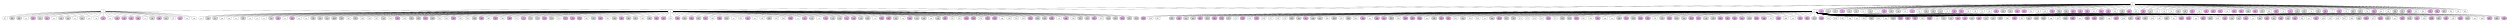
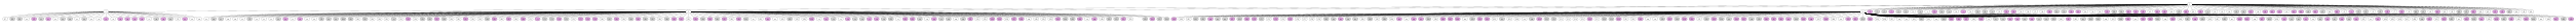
  graph {
    fontname=Inter
    node [fillcolor=white fontname=Inter style=filled]
    edge [fontname=Inter]
    0
    1
    2
    3
    4 [fillcolor=plum]
    5 [fillcolor=lightgrey]
    6 [fillcolor=lightgrey]
    7 [fillcolor=plum]
    8 [fillcolor=lightgrey]
    9 [fillcolor=lightgrey]
    10
    11 [fillcolor=lightgrey]
    12
    13 [fillcolor=plum]
    14 [fillcolor=lightgrey]
    15 [fillcolor=lightgrey]
    16
    17 [fillcolor=plum]
    18
    19 [fillcolor=lightgrey]
    20 [fillcolor=lightgrey]
    21 [fillcolor=lightgrey]
    22
    23 [fillcolor=plum]
    24 [fillcolor=plum]
    25
    26
    27
    28
    29 [fillcolor=plum]
    30 [fillcolor=lightgrey]
    31 [fillcolor=lightgrey]
    32 [fillcolor=plum]
    33 [fillcolor=plum]
    34
    35
    36
    37 [fillcolor=plum]
    38 [fillcolor=lightgrey]
    39 [fillcolor=lightgrey]
    40 [fillcolor=plum]
    41 [fillcolor=plum]
    42 [fillcolor=plum]
    43
    44 [fillcolor=plum]
    45 [fillcolor=plum]
    46
    47 [fillcolor=lightgrey]
    48 [fillcolor=plum]
    49
    50 [fillcolor=plum]
    51 [fillcolor=lightgrey]
    52
    53
    54
    55 [fillcolor=lightgrey]
    56 [fillcolor=lightgrey]
    57 [fillcolor=plum]
    58
    59 [fillcolor=plum]
    60 [fillcolor=plum]
    61 [fillcolor=plum]
    62
    63 [fillcolor=plum]
    64 [fillcolor=plum]
    65 [fillcolor=lightgrey]
    66 [fillcolor=plum]
    67 [fillcolor=lightgrey]
    68
    69 [fillcolor=plum]
    70
    71 [fillcolor=plum]
    72 [fillcolor=lightgrey]
    73 [fillcolor=lightgrey]
    74
    75 [fillcolor=lightgrey]
    76 [fillcolor=plum]
    77
    78 [fillcolor=plum]
    79
    80 [fillcolor=lightgrey]
    81 [fillcolor=lightgrey]
    82
    83 [fillcolor=plum]
    84
    85
    86 [fillcolor=lightgrey]
    87 [fillcolor=lightgrey]
    88 [fillcolor=plum]
    89
    90
    91 [fillcolor=plum]
    92 [fillcolor=plum]
    93 [fillcolor=lightgrey]
    94
    95
    96
    97
    98 [fillcolor=lightgrey]
    99 [fillcolor=lightgrey]
    100
    101 [fillcolor=plum]
    102 [fillcolor=lightgrey]
    103 [fillcolor=plum]
    104
    105 [fillcolor=lightgrey]
    106 [fillcolor=lightgrey]
    107
    108 [fillcolor=lightgrey]
    109
    110
    111 [fillcolor=plum]
    112
    113 [fillcolor=plum]
    114 [fillcolor=plum]
    115 [fillcolor=plum]
    116 [fillcolor=plum]
    117
    118 [fillcolor=lightgrey]
    119 [fillcolor=plum]
    120 [fillcolor=lightgrey]
    121
    122 [fillcolor=plum]
    123
    124
    125
    126 [fillcolor=lightgrey]
    127 [fillcolor=lightgrey]
    128
    129
    130
    131 [fillcolor=lightgrey]
    132
    133
    134
    135 [fillcolor=lightgrey]
    136 [fillcolor=plum]
    137
    138 [fillcolor=plum]
    139
    140
    141 [fillcolor=lightgrey]
    142 [fillcolor=lightgrey]
    143 [fillcolor=lightgrey]
    n145 [fillcolor=lightgrey label=944]
    145 [fillcolor=lightgrey]
    146
    147 [fillcolor=lightgrey]
    148
    149
    150
    151 [fillcolor=lightgrey]
    152
    153 [fillcolor=plum]
    154
    155 [fillcolor=lightgrey]
    156 [fillcolor=lightgrey]
    157 [fillcolor=plum]
    158 [fillcolor=lightgrey]
    159
    160
    161 [fillcolor=plum]
    162
    163
    164 [fillcolor=lightgrey]
    165 [fillcolor=plum]
    166
    167 [fillcolor=plum]
    168
    169 [fillcolor=plum]
    170
    171 [fillcolor=plum]
    172 [fillcolor=lightgrey]
    173 [fillcolor=lightgrey]
    174 [fillcolor=plum]
    175 [fillcolor=lightgrey]
    176
    177 [fillcolor=plum]
    178 [fillcolor=plum]
    179 [fillcolor=plum]
    180
    181 [fillcolor=lightgrey]
    182 [fillcolor=plum]
    183
    184 [fillcolor=lightgrey]
    185 [fillcolor=plum]
    186 [fillcolor=lightgrey]
    187 [fillcolor=lightgrey]
    188
    189 [fillcolor=lightgrey]
    190 [fillcolor=plum]
    191 [fillcolor=plum]
    192
    193 [fillcolor=plum]
    194 [fillcolor=lightgrey]
    195 [fillcolor=plum]
    196 [fillcolor=lightgrey]
    197 [fillcolor=plum]
    198
    199 [fillcolor=plum]
    200 [fillcolor=lightgrey]
    201
    202
    203 [fillcolor=plum]
    204
    205
    206 [fillcolor=lightgrey]
    207
    208
    209 [fillcolor=plum]
    210
    211 [fillcolor=plum]
    212 [fillcolor=lightgrey]
    213
    214 [fillcolor=plum]
    215 [fillcolor=lightgrey]
    216 [fillcolor=lightgrey]
    217 [fillcolor=plum]
    218 [fillcolor=plum]
    219 [fillcolor=lightgrey]
    220 [fillcolor=lightgrey]
    221
    222 [fillcolor=plum]
    223 [fillcolor=plum]
    224 [fillcolor=lightgrey]
    225
    226 [fillcolor=plum]
    227 [fillcolor=lightgrey]
    228 [fillcolor=lightgrey]
    229
    230 [fillcolor=lightgrey]
    231 [fillcolor=plum]
    232
    233
    234 [fillcolor=plum]
    235 [fillcolor=plum]
    236
    237 [fillcolor=plum]
    238 [fillcolor=plum]
    239
    240
    241
    242
    243 [fillcolor=plum]
    244 [fillcolor=lightgrey]
    245 [fillcolor=lightgrey]
    246 [fillcolor=plum]
    247
    248 [fillcolor=plum]
    249
    250 [fillcolor=lightgrey]
    251 [fillcolor=lightgrey]
    252 [fillcolor=plum]
    253
-   254 [fillcolor=lightgrey]
    255 [fillcolor=lightgrey]
    256 [fillcolor=plum]
    257 [fillcolor=lightgrey]
    258 [fillcolor=lightgrey]
    259 [fillcolor=plum]
    260
    261
+   262 [fillcolor=lightgrey]
    263 [fillcolor=lightgrey]
    264 [fillcolor=plum]
    265 [fillcolor=lightgrey]
    266 [fillcolor=lightgrey]
    267 [fillcolor=plum]
    268 [fillcolor=lightgrey]
    269 [fillcolor=plum]
    270 [fillcolor=plum]
    271 [fillcolor=lightgrey]
    272
    273 [fillcolor=plum]
    274
    275 [fillcolor=plum]
    276
    277
    278
    279
    280 [fillcolor=lightgrey]
    281 [fillcolor=lightgrey]
    282 [fillcolor=plum]
    283 [fillcolor=lightgrey]
    284 [fillcolor=lightgrey]
    285
    286 [fillcolor=lightgrey]
    287
    288 [fillcolor=lightgrey]
    289
    290 [fillcolor=plum]
    291
    292 [fillcolor=plum]
    293 [fillcolor=plum]
    294 [fillcolor=lightgrey]
    295
    296 [fillcolor=plum]
    297 [fillcolor=plum]
    298 [fillcolor=plum]
    299
    300 [fillcolor=lightgrey]
    301 [fillcolor=plum]
    302 [fillcolor=plum]
    303
    304 [fillcolor=lightgrey]
    305
    306
    307
    308 [fillcolor=lightgrey]
    309 [fillcolor=plum]
    310 [fillcolor=lightgrey]
    311 [fillcolor=lightgrey]
    312
    313
    314
    315
    316 [fillcolor=plum]
    317
    318 [fillcolor=lightgrey]
    319 [fillcolor=lightgrey]
    320 [fillcolor=plum]
    321
    322
    323 [fillcolor=plum]
    324
    325
    326 [fillcolor=lightgrey]
    327 [fillcolor=plum]
    328 [fillcolor=lightgrey]
    329 [fillcolor=plum]
    330 [fillcolor=plum]
    331
    332 [fillcolor=lightgrey]
    333 [fillcolor=plum]
    334 [fillcolor=lightgrey]
    335 [fillcolor=lightgrey]
    336 [fillcolor=plum]
    337 [fillcolor=plum]
    338 [fillcolor=lightgrey]
    339 [fillcolor=lightgrey]
    340 [fillcolor=plum]
    341 [fillcolor=plum]
    342 [fillcolor=plum]
    343 [fillcolor=plum]
    344 [fillcolor=lightgrey]
    345 [fillcolor=plum]
    346 [fillcolor=plum]
    347
    348 [fillcolor=plum]
    349
    350
    351 [fillcolor=plum]
    352 [fillcolor=plum]
    353 [fillcolor=lightgrey]
    354 [fillcolor=plum]
    355
    356
    357
    358
    359
    360
    361 [fillcolor=lightgrey]
    362
    363
    364 [fillcolor=lightgrey]
    365 [fillcolor=plum]
    366 [fillcolor=plum]
    367 [fillcolor=plum]
    368
    369 [fillcolor=plum]
    370
    371 [fillcolor=lightgrey]
    372 [fillcolor=lightgrey]
    373 [fillcolor=plum]
    374 [fillcolor=plum]
    375 [fillcolor=lightgrey]
    376 [fillcolor=plum]
    377 [fillcolor=lightgrey]
    378 [fillcolor=lightgrey]
    379 [fillcolor=lightgrey]
    380
    381 [fillcolor=plum]
    382
    383 [fillcolor=lightgrey]
    384 [fillcolor=lightgrey]
    385 [fillcolor=lightgrey]
    386
    387
    388 [fillcolor=lightgrey]
    389 [fillcolor=plum]
    390
    391 [fillcolor=plum]
    392 [fillcolor=plum]
    393 [fillcolor=lightgrey]
    394
    395 [fillcolor=plum]
    396
    397 [fillcolor=lightgrey]
    398 [fillcolor=plum]
    399 [fillcolor=lightgrey]
    400
    401
    402 [fillcolor=lightgrey]
    403
    404 [fillcolor=plum]
    405 [fillcolor=plum]
    406
    407 [fillcolor=plum]
    408 [fillcolor=lightgrey]
    409
    410 [fillcolor=plum]
    411 [fillcolor=lightgrey]
    412 [fillcolor=lightgrey]
    413 [fillcolor=plum]
    414
    415 [fillcolor=lightgrey]
    416 [fillcolor=plum]
    417 [fillcolor=lightgrey]
    418 [fillcolor=plum]
    419 [fillcolor=lightgrey]
    420 [fillcolor=plum]
    421
    n423 [label=522]
    423 [fillcolor=plum]
    424
    425
    426
    427
    428
    429 [fillcolor=lightgrey]
    430 [fillcolor=plum]
    431
    432 [fillcolor=plum]
    433 [fillcolor=lightgrey]
    434
    435 [fillcolor=plum]
    436 [fillcolor=lightgrey]
    437 [fillcolor=plum]
    438
    439 [fillcolor=plum]
    440 [fillcolor=lightgrey]
    441 [fillcolor=plum]
    442
    443 [fillcolor=plum]
    444 [fillcolor=lightgrey]
    445
    446
    447 [fillcolor=plum]
    448 [fillcolor=lightgrey]
    449 [fillcolor=plum]
    0 -- 1
    0 -- 2
    0 -- 3
    0 -- 4
    0 -- 5
    0 -- 6
    0 -- 7
    0 -- 8
    0 -- 9
    0 -- 10
    0 -- 11
    0 -- 12
    0 -- 13
    0 -- 14
    0 -- 15
    0 -- 16
    0 -- 17
    0 -- 18
    0 -- 19
    0 -- 20
    0 -- 21
    0 -- 22
    0 -- 23
    0 -- 24
    0 -- 25
    0 -- 26
    0 -- 27
    0 -- 28
    0 -- 29
    0 -- 30
    0 -- 31
    0 -- 32
    0 -- 33
    0 -- 34
    0 -- 35
    0 -- 36
    0 -- 37
    0 -- 38
    0 -- 39
    0 -- 40
    0 -- 41
    0 -- 42
    0 -- 43
    0 -- 44
    0 -- 45
    0 -- 46
    0 -- 47
    0 -- 48
    0 -- 49
    0 -- 50
    0 -- 51
    0 -- 52
    0 -- 53
    0 -- 54
    0 -- 55
    0 -- 56
    0 -- 57
    0 -- 58
    0 -- 59
    0 -- 60
    0 -- 61
    0 -- 62
    0 -- 63
    0 -- 64
    0 -- 65
    0 -- 66
    0 -- 67
    0 -- 68
    0 -- 69
    0 -- 70
    0 -- 71
    0 -- 72
    0 -- 73
    0 -- 74
    0 -- 75
    0 -- 76
    0 -- 77
    0 -- 78
    0 -- 79
    0 -- 80
    0 -- 81
    0 -- 82
    0 -- 83
    0 -- 84
    0 -- 85
    0 -- 86
    0 -- 87
    0 -- 88
    0 -- 89
    0 -- 90
    0 -- 91
    0 -- 92
    0 -- 93
    0 -- 94
    0 -- 95
    0 -- 96
    1 -- 97
    1 -- 98
    1 -- 99
    1 -- 100
    1 -- 101
    1 -- 102
    1 -- 103
    1 -- 104
    1 -- 105
    1 -- 106
    1 -- 107
    1 -- 108
    1 -- 109
    1 -- 110
    1 -- 111
    1 -- 112
    1 -- 113
    1 -- 114
    1 -- 115
    1 -- 116
    1 -- 117
    1 -- 118
    1 -- 119
    1 -- 120
    1 -- 121
    1 -- 122
    1 -- 123
    1 -- 124
    2 -- 125
    2 -- 126
    2 -- 127
    2 -- 128
    2 -- 129
    2 -- 130
    2 -- 131
    2 -- 132
    2 -- 133
    2 -- 134
    2 -- 135
    2 -- 136
    2 -- 137
    2 -- 138
    2 -- 139
    2 -- 140
    2 -- 141
    2 -- 142
    2 -- 143
    2 -- n145
    2 -- 145
    2 -- 146
    2 -- 147
    2 -- 148
    2 -- 149
    2 -- 150
    2 -- 151
    2 -- 152
    2 -- 153
    2 -- 154
    2 -- 155
    2 -- 156
    2 -- 157
    2 -- 158
    2 -- 159
    2 -- 160
    2 -- 161
    2 -- 162
    2 -- 163
    2 -- 164
    2 -- 165
    2 -- 166
    2 -- 167
    2 -- 168
    2 -- 169
    2 -- 170
    2 -- 171
    2 -- 172
    2 -- 173
    2 -- 174
    2 -- 175
    2 -- 176
    2 -- 177
    2 -- 178
    2 -- 179
    2 -- 180
    2 -- 181
    2 -- 182
    2 -- 183
    2 -- 184
    2 -- 185
    2 -- 186
    2 -- 187
    2 -- 188
    2 -- 189
    2 -- 190
    2 -- 191
    2 -- 192
    2 -- 193
    2 -- 194
    2 -- 195
    2 -- 196
    2 -- 197
    2 -- 198
    2 -- 199
    2 -- 200
    2 -- 201
    2 -- 202
    2 -- 203
    2 -- 204
    2 -- 205
    2 -- 206
    2 -- 207
    2 -- 208
    2 -- 209
    2 -- 210
    2 -- 211
    2 -- 212
    2 -- 213
    2 -- 214
    2 -- 215
    2 -- 216
    2 -- 217
    2 -- 218
    2 -- 219
    2 -- 220
    2 -- 221
    2 -- 222
    2 -- 223
    2 -- 224
    2 -- 225
    2 -- 226
    2 -- 227
    2 -- 228
    2 -- 229
    2 -- 230
    2 -- 231
    2 -- 232
    2 -- 233
    2 -- 234
    2 -- 235
    2 -- 236
    2 -- 237
    2 -- 238
    2 -- 239
    2 -- 240
    2 -- 241
    2 -- 242
    2 -- 243
    2 -- 244
    2 -- 245
    2 -- 246
    2 -- 247
    2 -- 248
    2 -- 249
    2 -- 250
    2 -- 251
    2 -- 252
    2 -- 253
-   2 -- 254
    2 -- 255
    2 -- 256
    2 -- 257
    2 -- 258
    3 -- 259
    3 -- 260
    3 -- 261
+   3 -- 262
    3 -- 263
    3 -- 264
    3 -- 265
    3 -- 266
    3 -- 267
    3 -- 268
    3 -- 269
    3 -- 270
    3 -- 271
    3 -- 272
    3 -- 273
    3 -- 274
    3 -- 275
    3 -- 276
    3 -- 277
    3 -- 278
    3 -- 279
    3 -- 280
    3 -- 281
    3 -- 282
    3 -- 283
    3 -- 284
    3 -- 285
    3 -- 286
    3 -- 287
    3 -- 288
    3 -- 289
    3 -- 290
    3 -- 291
    3 -- 292
    3 -- 293
    3 -- 294
    3 -- 295
    3 -- 296
    3 -- 297
    3 -- 298
    3 -- 299
    3 -- 300
    3 -- 301
    3 -- 302
    3 -- 303
    3 -- 304
    3 -- 305
    3 -- 306
    3 -- 307
    3 -- 308
    3 -- 309
    3 -- 310
    3 -- 311
    3 -- 312
    3 -- 313
    3 -- 314
    3 -- 315
    3 -- 316
    3 -- 317
    3 -- 318
    3 -- 319
    3 -- 320
    3 -- 321
    3 -- 322
    3 -- 323
    3 -- 324
    3 -- 325
    3 -- 326
    3 -- 327
    3 -- 328
    3 -- 329
    3 -- 330
    3 -- 331
    3 -- 332
    3 -- 333
    3 -- 334
    3 -- 335
    3 -- 336
    3 -- 337
    3 -- 338
    3 -- 339
    3 -- 340
    3 -- 341
    3 -- 342
    3 -- 343
    3 -- 344
    3 -- 345
    3 -- 346
    3 -- 347
    3 -- 348
    3 -- 349
    3 -- 350
    3 -- 351
    3 -- 352
    3 -- 353
    3 -- 354
    3 -- 355
    3 -- 356
    3 -- 357
    3 -- 358
    3 -- 359
    3 -- 360
    3 -- 361
    3 -- 362
    3 -- 363
    3 -- 364
    3 -- 365
    3 -- 366
    3 -- 367
    3 -- 368
    3 -- 369
    3 -- 370
    3 -- 371
    3 -- 372
    3 -- 373
    3 -- 374
    3 -- 375
    3 -- 376
    3 -- 377
    3 -- 378
    3 -- 379
    3 -- 380
    3 -- 381
    3 -- 382
    3 -- 383
    3 -- 384
    3 -- 385
    3 -- 386
    3 -- 387
    3 -- 388
    3 -- 389
    3 -- 390
    3 -- 391
    3 -- 392
    3 -- 393
    3 -- 394
    3 -- 395
    3 -- 396
    3 -- 397
    3 -- 398
    3 -- 399
    3 -- 400
    3 -- 401
    3 -- 402
    3 -- 403
    3 -- 404
    3 -- 405
    3 -- 406
    3 -- 407
    3 -- 408
    3 -- 409
    3 -- 410
    3 -- 411
    3 -- 412
    3 -- 413
    3 -- 414
    3 -- 415
    3 -- 416
    3 -- 417
    3 -- 418
    3 -- 419
    3 -- 420
    3 -- 421
    3 -- n423
    3 -- 423
    3 -- 424
    3 -- 425
    3 -- 426
    3 -- 427
    3 -- 428
    3 -- 429
    3 -- 430
    3 -- 431
    3 -- 432
    3 -- 433
    3 -- 434
    3 -- 435
    3 -- 436
    3 -- 437
    3 -- 438
    3 -- 439
    3 -- 440
    3 -- 441
    3 -- 442
    3 -- 443
    3 -- 444
    3 -- 445
    3 -- 446
    3 -- 447
    3 -- 448
    3 -- 449
  }
